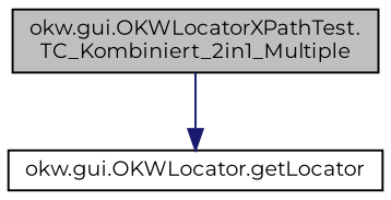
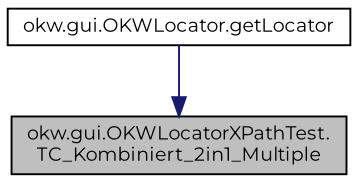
  digraph {
    rankdir=TB
    fontname=Montserrat
    node [color=black fontname=Montserrat fontsize=10 shape=record style=filled]
    n1 [fillcolor=grey75 fontcolor=black height=0.2 label="okw.gui.OKWLocatorXPathTest.\lTC_Kombiniert_2in1_Multiple" width=0.4]
    n2 [fillcolor=white height=0.2 label="okw.gui.OKWLocator.getLocator" width=0.4]
-   n1 -> n2 [color=midnightblue fontname=Montserrat fontsize=10 labelfontname=Helvetica labelfontsize=10 style=solid]
+   n2 -> n1 [color=midnightblue fontname=Montserrat fontsize=10 labelfontname=Helvetica labelfontsize=10 style=solid]
  }
